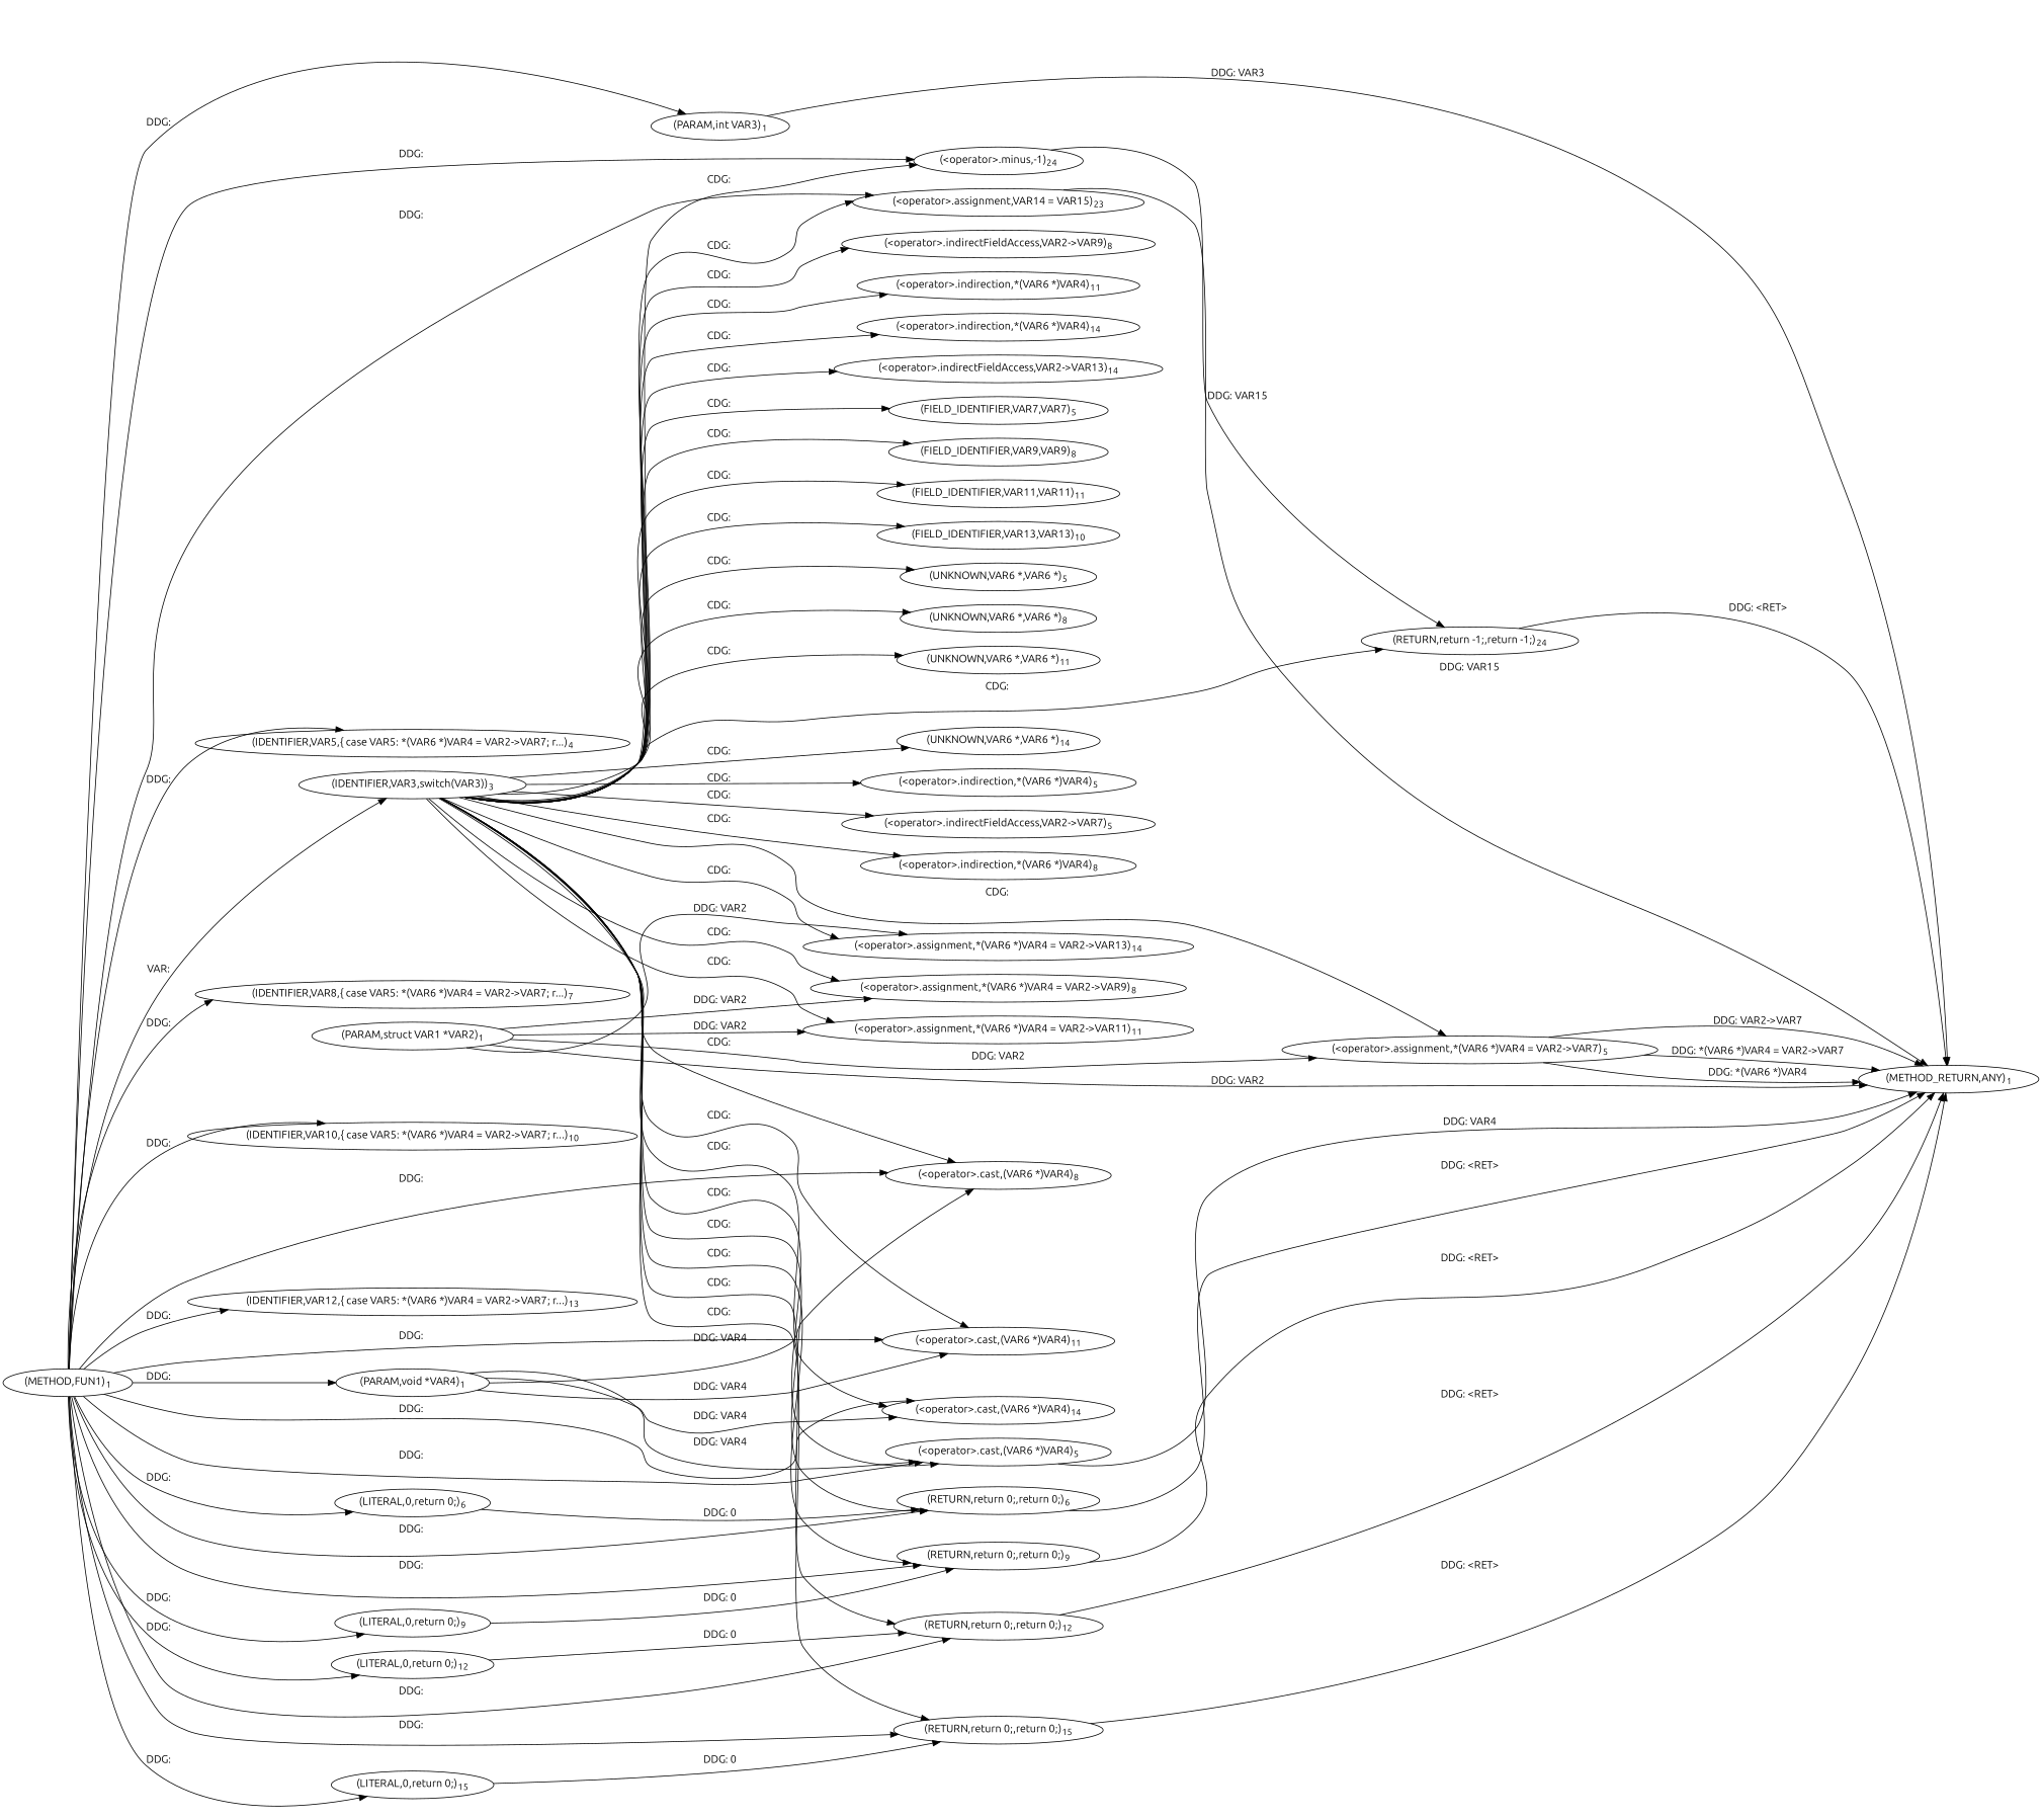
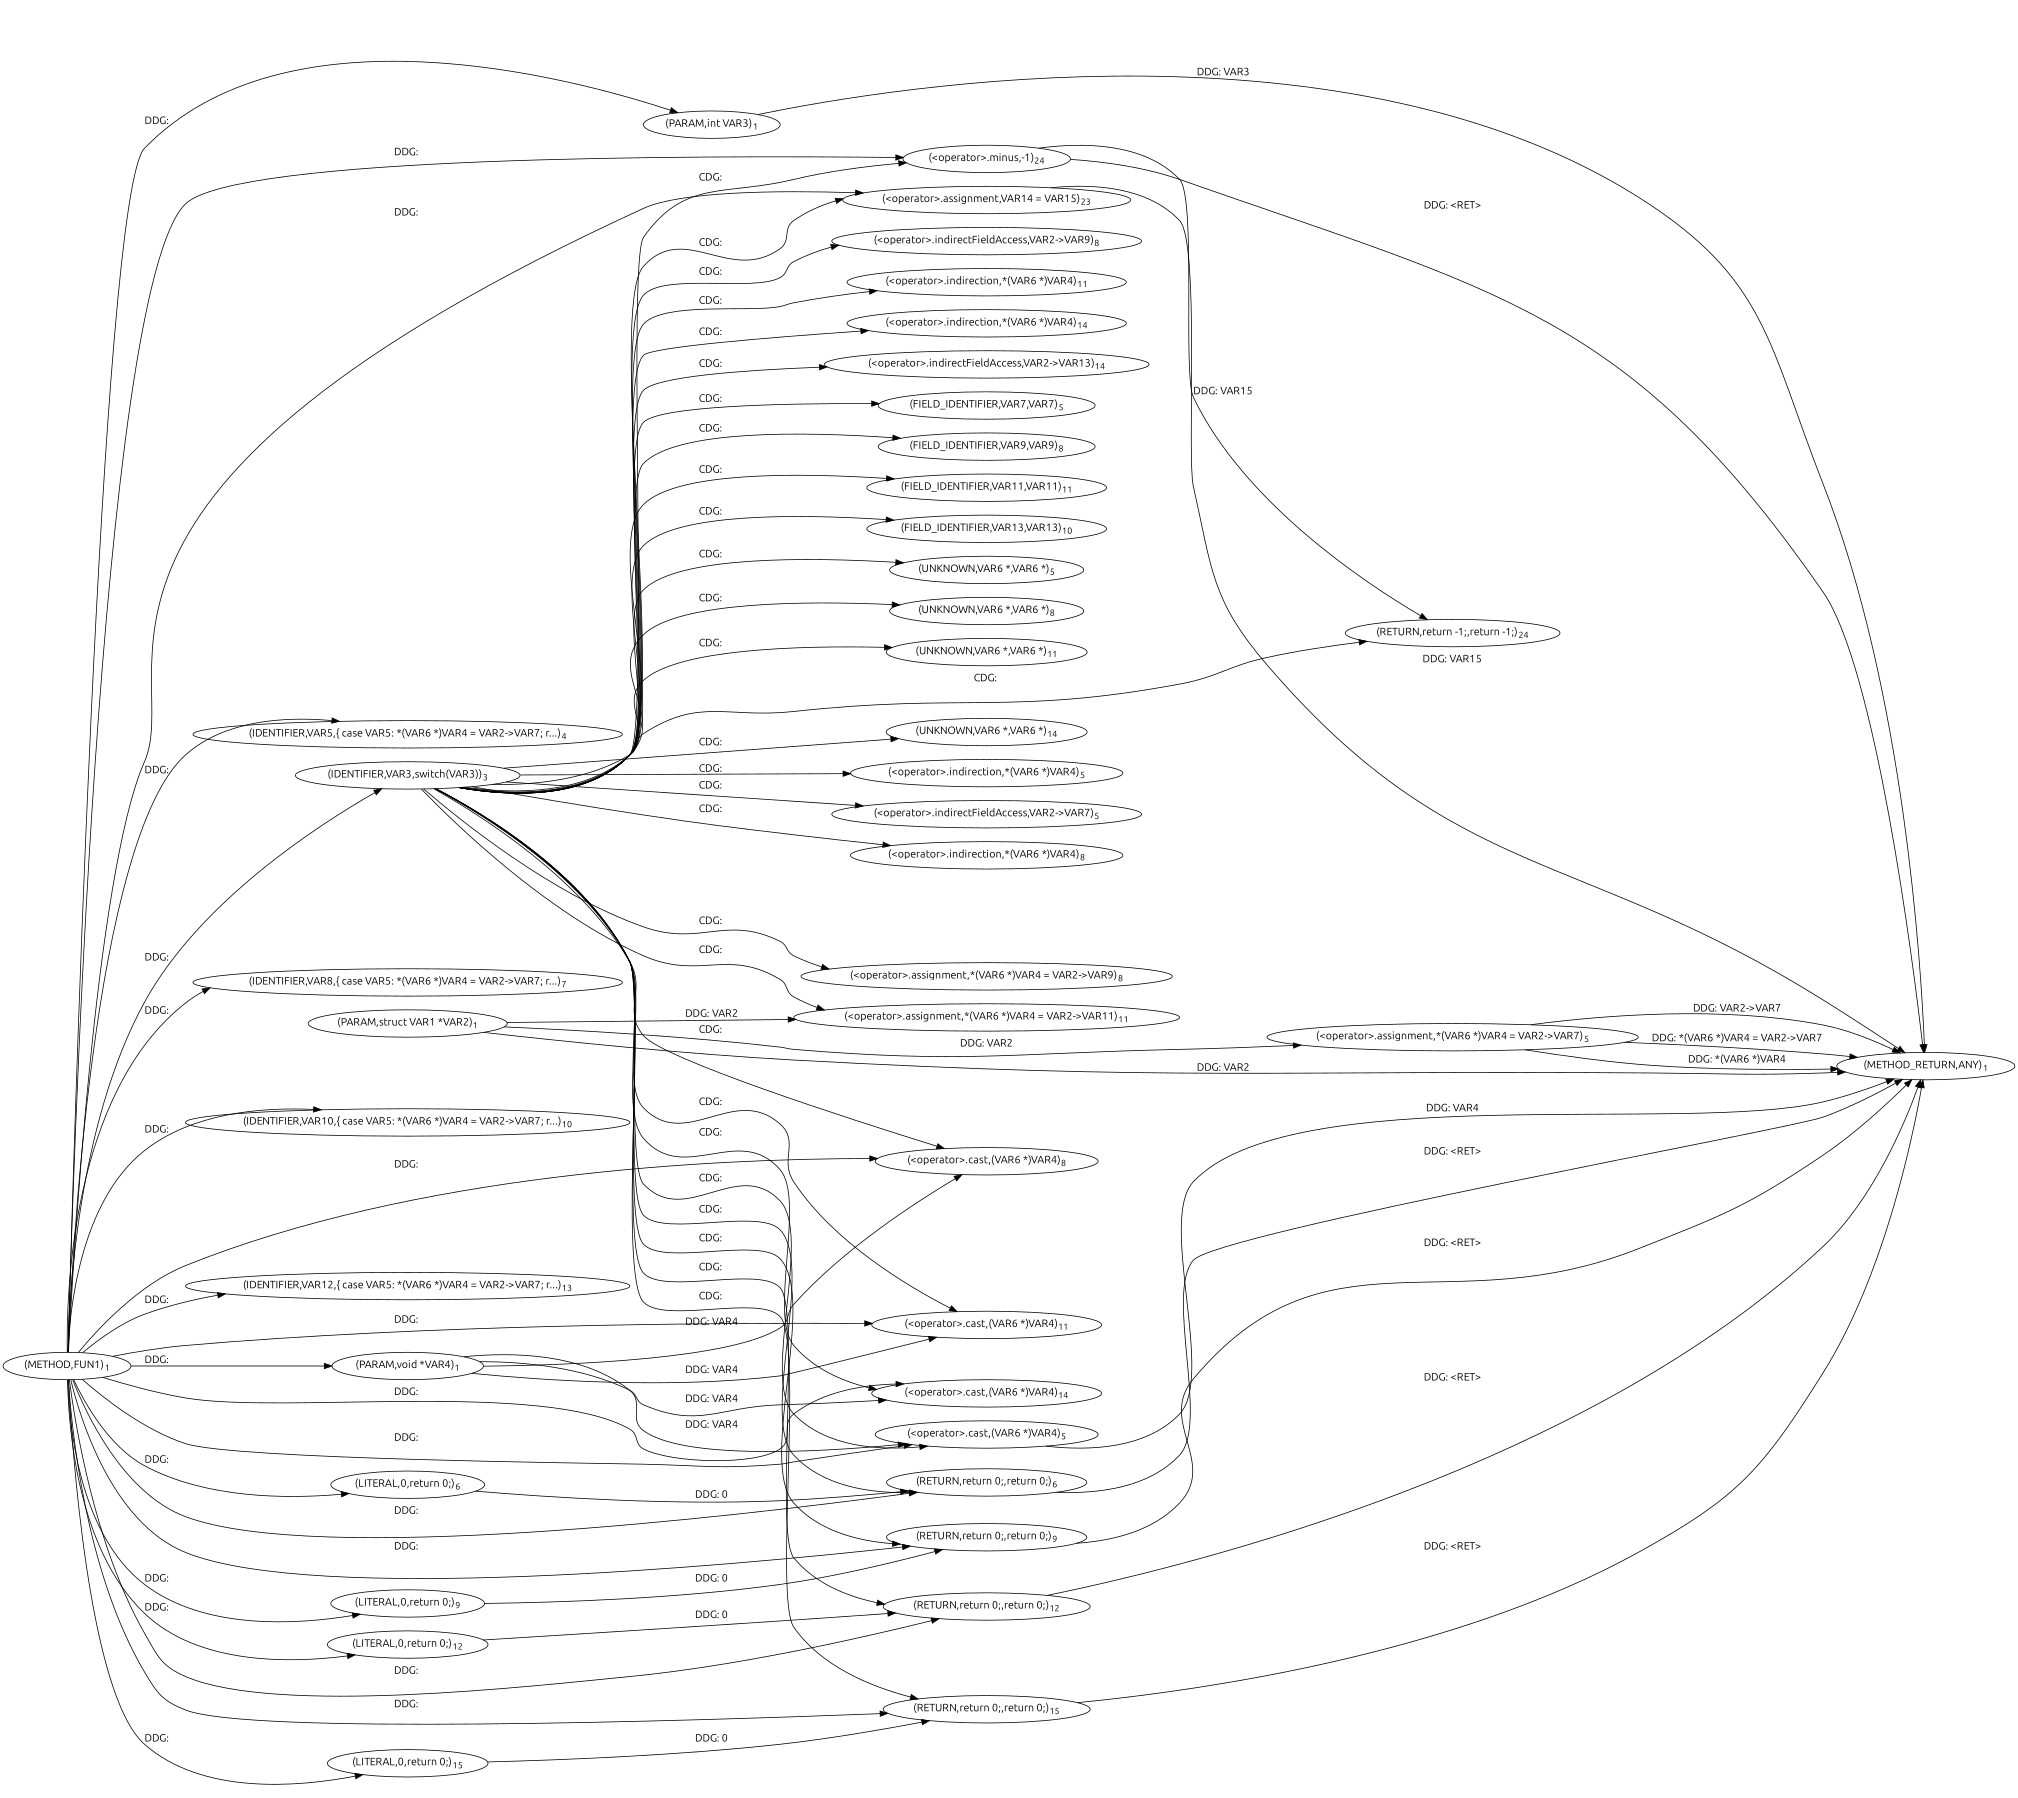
  digraph {
    fontname=Ubuntu
    rankdir=LR
    node [fontname=Ubuntu]
    edge [fontname=Ubuntu]
    n1 [label=<(METHOD,FUN1)<SUB>1</SUB>>]
    n2 [label=<(PARAM,int VAR3)<SUB>1</SUB>>]
    n3 [label=<(PARAM,void *VAR4)<SUB>1</SUB>>]
    n4 [label=<(IDENTIFIER,VAR3,switch(VAR3))<SUB>3</SUB>>]
    n5 [label=<(IDENTIFIER,VAR5,{ 	case VAR5: 		*(VAR6 *)VAR4 = VAR2-&gt;VAR7; 		r...)<SUB>4</SUB>>]
    n6 [label=<(RETURN,return 0;,return 0;)<SUB>6</SUB>>]
    n7 [label=<(IDENTIFIER,VAR8,{ 	case VAR5: 		*(VAR6 *)VAR4 = VAR2-&gt;VAR7; 		r...)<SUB>7</SUB>>]
    n8 [label=<(RETURN,return 0;,return 0;)<SUB>9</SUB>>]
    n9 [label=<(IDENTIFIER,VAR10,{ 	case VAR5: 		*(VAR6 *)VAR4 = VAR2-&gt;VAR7; 		r...)<SUB>10</SUB>>]
    n10 [label=<(RETURN,return 0;,return 0;)<SUB>12</SUB>>]
    n11 [label=<(IDENTIFIER,VAR12,{ 	case VAR5: 		*(VAR6 *)VAR4 = VAR2-&gt;VAR7; 		r...)<SUB>13</SUB>>]
    n12 [label=<(RETURN,return 0;,return 0;)<SUB>15</SUB>>]
    n13 [label=<(&lt;operator&gt;.assignment,VAR14 = VAR15)<SUB>23</SUB>>]
    n14 [label=<(LITERAL,0,return 0;)<SUB>6</SUB>>]
    n15 [label=<(LITERAL,0,return 0;)<SUB>9</SUB>>]
    n16 [label=<(LITERAL,0,return 0;)<SUB>12</SUB>>]
    n17 [label=<(LITERAL,0,return 0;)<SUB>15</SUB>>]
    n18 [label=<(&lt;operator&gt;.minus,-1)<SUB>24</SUB>>]
    n19 [label=<(&lt;operator&gt;.cast,(VAR6 *)VAR4)<SUB>5</SUB>>]
    n20 [label=<(&lt;operator&gt;.cast,(VAR6 *)VAR4)<SUB>8</SUB>>]
    n21 [label=<(&lt;operator&gt;.cast,(VAR6 *)VAR4)<SUB>11</SUB>>]
    n22 [label=<(&lt;operator&gt;.cast,(VAR6 *)VAR4)<SUB>14</SUB>>]
    n23 [label=<(PARAM,struct VAR1 *VAR2)<SUB>1</SUB>>]
    n24 [label=<(METHOD_RETURN,ANY)<SUB>1</SUB>>]
    n25 [label=<(&lt;operator&gt;.assignment,*(VAR6 *)VAR4 = VAR2-&gt;VAR7)<SUB>5</SUB>>]
    n26 [label=<(&lt;operator&gt;.assignment,*(VAR6 *)VAR4 = VAR2-&gt;VAR9)<SUB>8</SUB>>]
    n27 [label=<(&lt;operator&gt;.assignment,*(VAR6 *)VAR4 = VAR2-&gt;VAR11)<SUB>11</SUB>>]
-   n28 [label=<(&lt;operator&gt;.assignment,*(VAR6 *)VAR4 = VAR2-&gt;VAR13)<SUB>14</SUB>>]
    n29 [label=<(RETURN,return -1;,return -1;)<SUB>24</SUB>>]
    n30 [label=<(&lt;operator&gt;.indirection,*(VAR6 *)VAR4)<SUB>5</SUB>>]
    n31 [label=<(&lt;operator&gt;.indirectFieldAccess,VAR2-&gt;VAR7)<SUB>5</SUB>>]
    n32 [label=<(&lt;operator&gt;.indirection,*(VAR6 *)VAR4)<SUB>8</SUB>>]
    n33 [label=<(&lt;operator&gt;.indirectFieldAccess,VAR2-&gt;VAR9)<SUB>8</SUB>>]
    n34 [label=<(&lt;operator&gt;.indirection,*(VAR6 *)VAR4)<SUB>11</SUB>>]
    n35 [label=<(&lt;operator&gt;.indirection,*(VAR6 *)VAR4)<SUB>14</SUB>>]
    n36 [label=<(&lt;operator&gt;.indirectFieldAccess,VAR2-&gt;VAR13)<SUB>14</SUB>>]
    n37 [label=<(FIELD_IDENTIFIER,VAR7,VAR7)<SUB>5</SUB>>]
    n38 [label=<(FIELD_IDENTIFIER,VAR9,VAR9)<SUB>8</SUB>>]
    n39 [label=<(FIELD_IDENTIFIER,VAR11,VAR11)<SUB>11</SUB>>]
    n40 [label=<(FIELD_IDENTIFIER,VAR13,VAR13)<SUB>10</SUB>>]
    n41 [label=<(UNKNOWN,VAR6 *,VAR6 *)<SUB>5</SUB>>]
    n42 [label=<(UNKNOWN,VAR6 *,VAR6 *)<SUB>8</SUB>>]
    n43 [label=<(UNKNOWN,VAR6 *,VAR6 *)<SUB>11</SUB>>]
    n44 [label=<(UNKNOWN,VAR6 *,VAR6 *)<SUB>14</SUB>>]
    n1 -> n2 [label="DDG: "]
    n1 -> n3 [label="DDG: "]
-   n1 -> n4 [label="VAR: "]
+   n1 -> n4 [label="DDG: "]
    n1 -> n5 [label="DDG: "]
    n1 -> n6 [label="DDG: "]
    n1 -> n7 [label="DDG: "]
    n1 -> n8 [label="DDG: "]
    n1 -> n9 [label="DDG: "]
    n1 -> n10 [label="DDG: "]
    n1 -> n11 [label="DDG: "]
    n1 -> n12 [label="DDG: "]
    n1 -> n13 [label="DDG: "]
    n1 -> n14 [label="DDG: "]
    n1 -> n15 [label="DDG: "]
    n1 -> n16 [label="DDG: "]
    n1 -> n17 [label="DDG: "]
    n1 -> n18 [label="DDG: "]
    n1 -> n19 [label="DDG: "]
    n1 -> n20 [label="DDG: "]
    n1 -> n21 [label="DDG: "]
    n1 -> n22 [label="DDG: "]
    n2 -> n24 [label="DDG: VAR3"]
    n3 -> n19 [label="DDG: VAR4"]
    n3 -> n20 [label="DDG: VAR4"]
    n3 -> n21 [label="DDG: VAR4"]
    n3 -> n22 [label="DDG: VAR4"]
    n4 -> n6 [label="CDG: "]
    n4 -> n8 [label="CDG: "]
    n4 -> n10 [label="CDG: "]
    n4 -> n12 [label="CDG: "]
    n4 -> n13 [label="CDG: "]
    n4 -> n18 [label="CDG: "]
    n4 -> n19 [label="CDG: "]
    n4 -> n20 [label="CDG: "]
    n4 -> n21 [label="CDG: "]
    n4 -> n22 [label="CDG: "]
-   n4 -> n25 [label="CDG: "]
    n4 -> n26 [label="CDG: "]
    n4 -> n27 [label="CDG: "]
-   n4 -> n28 [label="CDG: "]
    n4 -> n29 [label="CDG: "]
    n4 -> n30 [label="CDG: "]
    n4 -> n31 [label="CDG: "]
    n4 -> n32 [label="CDG: "]
    n4 -> n33 [label="CDG: "]
    n4 -> n34 [label="CDG: "]
    n4 -> n35 [label="CDG: "]
    n4 -> n36 [label="CDG: "]
    n4 -> n37 [label="CDG: "]
    n4 -> n38 [label="CDG: "]
    n4 -> n39 [label="CDG: "]
    n4 -> n40 [label="CDG: "]
    n4 -> n41 [label="CDG: "]
    n4 -> n42 [label="CDG: "]
    n4 -> n43 [label="CDG: "]
    n4 -> n44 [label="CDG: "]
    n6 -> n24 [label="DDG: &lt;RET&gt;"]
    n8 -> n24 [label="DDG: &lt;RET&gt;"]
    n10 -> n24 [label="DDG: &lt;RET&gt;"]
    n12 -> n24 [label="DDG: &lt;RET&gt;"]
    n13 -> n24 [label="DDG: VAR15"]
    n14 -> n6 [label="DDG: 0"]
    n15 -> n8 [label="DDG: 0"]
    n16 -> n10 [label="DDG: 0"]
    n17 -> n12 [label="DDG: 0"]
    n18 -> n29 [label="DDG: VAR15"]
    n19 -> n24 [label="DDG: VAR4"]
    n23 -> n24 [label="DDG: VAR2"]
    n23 -> n25 [label="DDG: VAR2"]
-   n23 -> n26 [label="DDG: VAR2"]
    n23 -> n27 [label="DDG: VAR2"]
-   n23 -> n28 [label="DDG: VAR2"]
    n25 -> n24 [label="DDG: *(VAR6 *)VAR4"]
    n25 -> n24 [label="DDG: VAR2-&gt;VAR7"]
    n25 -> n24 [label="DDG: *(VAR6 *)VAR4 = VAR2-&gt;VAR7"]
-   n29 -> n24 [label="DDG: &lt;RET&gt;"]
+   n18 -> n24 [label="DDG: &lt;RET&gt;"]
  }
